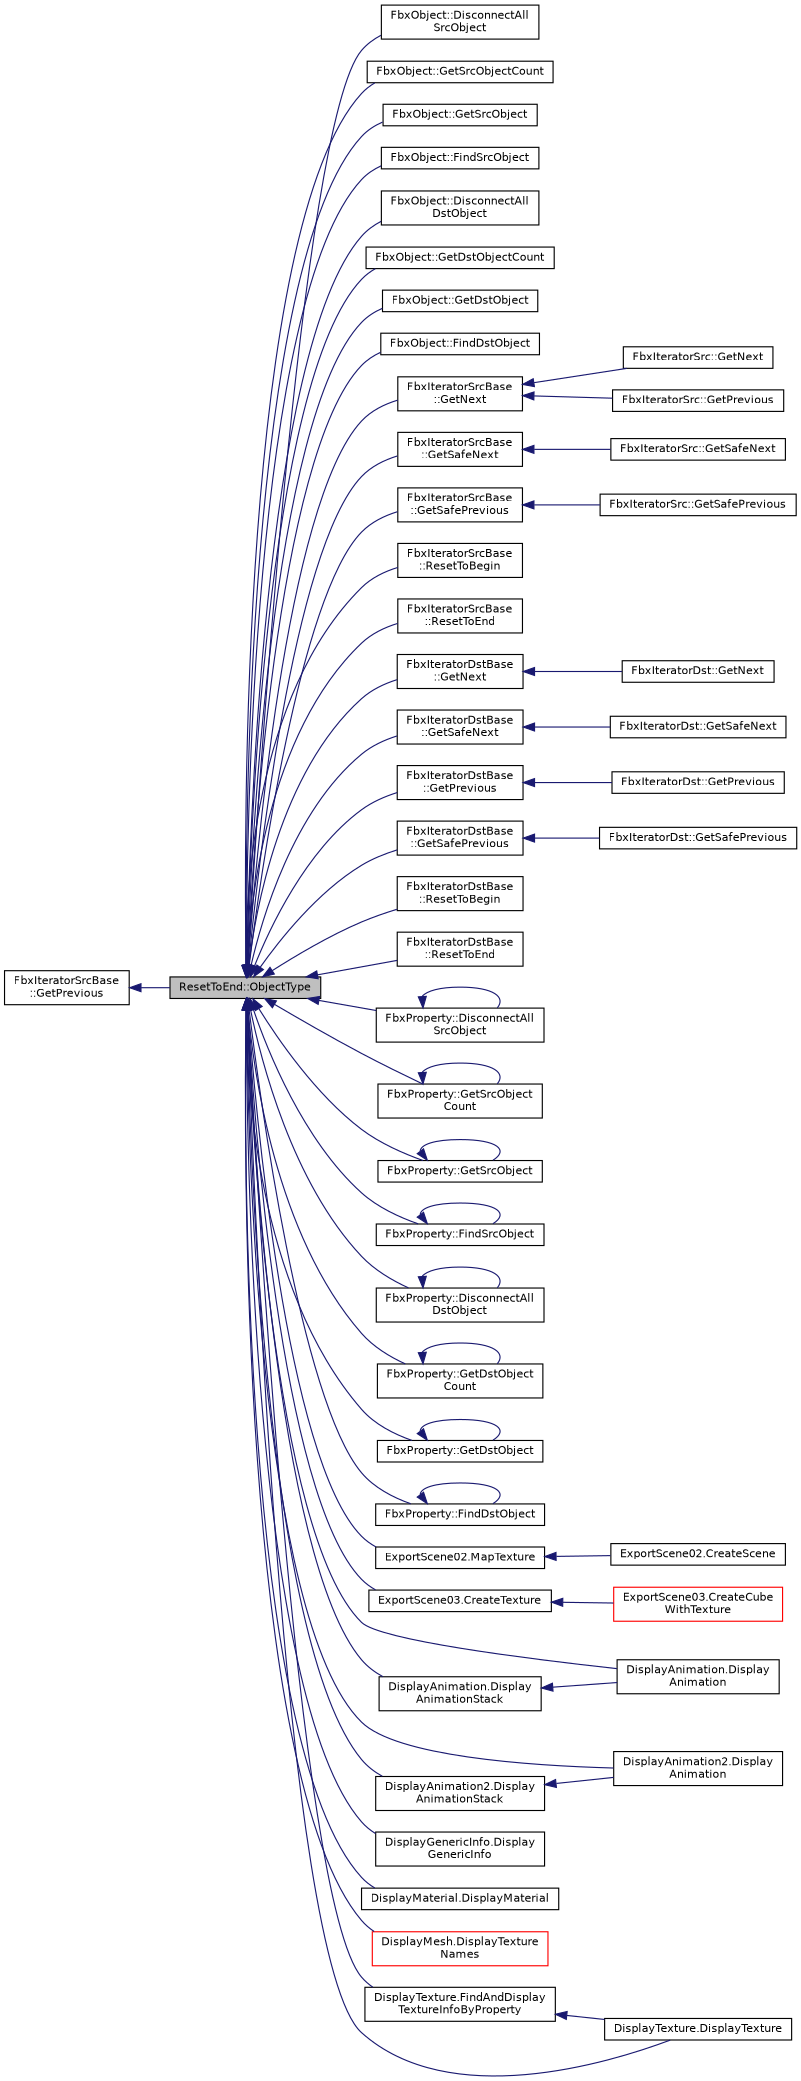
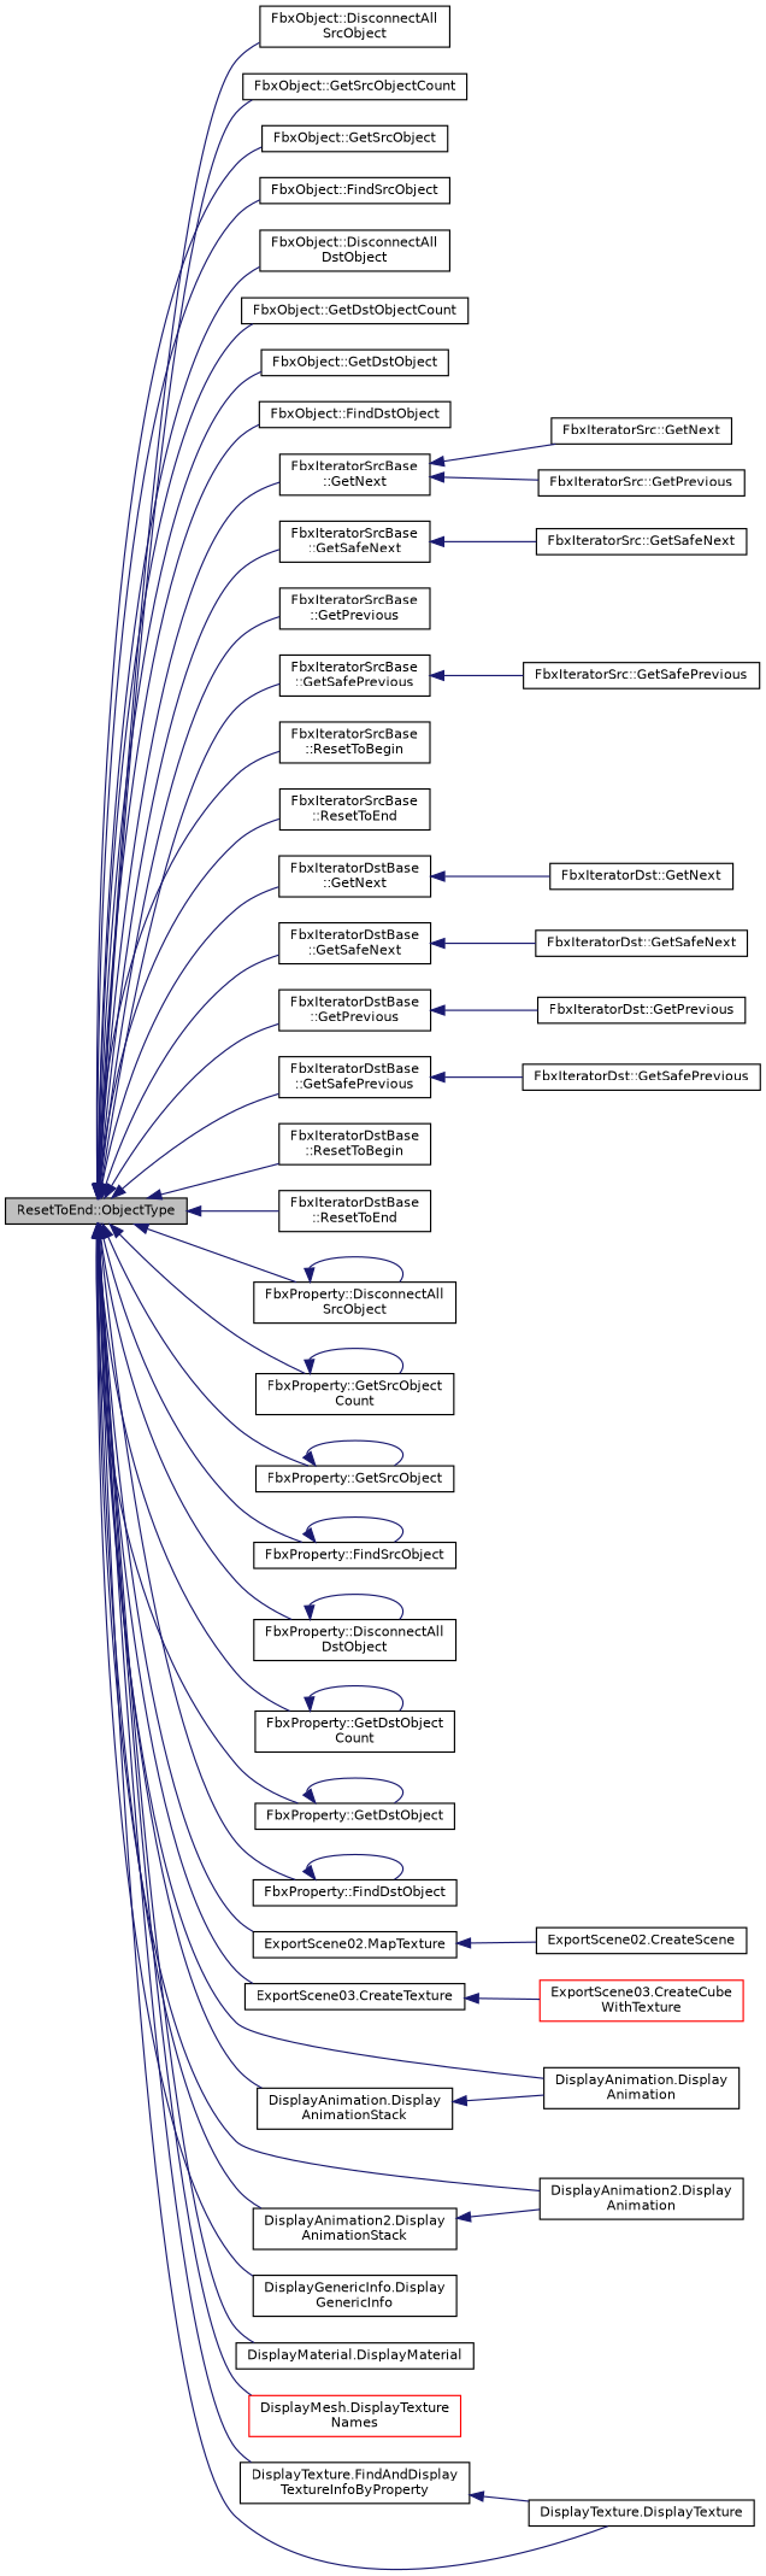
  digraph {
    rankdir=LR
    node [color=black fillcolor=white fontname=Helvetica fontsize=10 shape=record style=filled]
    edge [color=midnightblue dir=back fontname=Helvetica fontsize=10 labelfontname=Helvetica labelfontsize=10 style=solid]
    n1 [fillcolor=grey75 fontcolor=black height=0.2 label="ResetToEnd::ObjectType" width=0.4]
    n2 [height=0.2 label="FbxObject::DisconnectAll\lSrcObject" width=0.4]
    n3 [height=0.2 label="FbxObject::GetSrcObjectCount" width=0.4]
    n4 [height=0.2 label="FbxObject::GetSrcObject" width=0.4]
    n5 [height=0.2 label="FbxObject::FindSrcObject" width=0.4]
    n6 [height=0.2 label="FbxObject::DisconnectAll\lDstObject" width=0.4]
    n7 [height=0.2 label="FbxObject::GetDstObjectCount" width=0.4]
    n8 [height=0.2 label="FbxObject::GetDstObject" width=0.4]
    n9 [height=0.2 label="FbxObject::FindDstObject" width=0.4]
    n10 [height=0.2 label="FbxIteratorSrcBase\l::GetNext" width=0.4]
    n11 [height=0.2 label="FbxIteratorSrcBase\l::GetSafeNext" width=0.4]
    n12 [height=0.2 label="FbxIteratorSrcBase\l::GetPrevious" width=0.4]
    n13 [height=0.2 label="FbxIteratorSrcBase\l::GetSafePrevious" width=0.4]
    n14 [height=0.2 label="FbxIteratorSrcBase\l::ResetToBegin" width=0.4]
    n15 [height=0.2 label="FbxIteratorSrcBase\l::ResetToEnd" width=0.4]
    n16 [height=0.2 label="FbxIteratorDstBase\l::GetNext" width=0.4]
    n17 [height=0.2 label="FbxIteratorDstBase\l::GetSafeNext" width=0.4]
    n18 [height=0.2 label="FbxIteratorDstBase\l::GetPrevious" width=0.4]
    n19 [height=0.2 label="FbxIteratorDstBase\l::GetSafePrevious" width=0.4]
    n20 [height=0.2 label="FbxIteratorDstBase\l::ResetToBegin" width=0.4]
    n21 [height=0.2 label="FbxIteratorDstBase\l::ResetToEnd" width=0.4]
    n22 [height=0.2 label="FbxProperty::DisconnectAll\lSrcObject" width=0.4]
    n23 [height=0.2 label="FbxProperty::GetSrcObject\lCount" width=0.4]
    n24 [height=0.2 label="FbxProperty::GetSrcObject" width=0.4]
    n25 [height=0.2 label="FbxProperty::FindSrcObject" width=0.4]
    n26 [height=0.2 label="FbxProperty::DisconnectAll\lDstObject" width=0.4]
    n27 [height=0.2 label="FbxProperty::GetDstObject\lCount" width=0.4]
    n28 [height=0.2 label="FbxProperty::GetDstObject" width=0.4]
    n29 [height=0.2 label="FbxProperty::FindDstObject" width=0.4]
    n30 [height=0.2 label="ExportScene02.MapTexture" width=0.4]
    n31 [height=0.2 label="ExportScene03.CreateTexture" width=0.4]
    n32 [height=0.2 label="DisplayAnimation.Display\lAnimation" width=0.4]
    n33 [height=0.2 label="DisplayAnimation.Display\lAnimationStack" width=0.4]
    n34 [height=0.2 label="DisplayAnimation2.Display\lAnimation" width=0.4]
    n35 [height=0.2 label="DisplayAnimation2.Display\lAnimationStack" width=0.4]
    n36 [height=0.2 label="DisplayGenericInfo.Display\lGenericInfo" width=0.4]
    n37 [height=0.2 label="DisplayMaterial.DisplayMaterial" width=0.4]
    n38 [color=red height=0.2 label="DisplayMesh.DisplayTexture\lNames" width=0.4]
    n39 [height=0.2 label="DisplayTexture.FindAndDisplay\lTextureInfoByProperty" width=0.4]
    n40 [height=0.2 label="DisplayTexture.DisplayTexture" width=0.4]
    n41 [height=0.2 label="FbxIteratorSrc::GetNext" width=0.4]
    n42 [height=0.2 label="FbxIteratorSrc::GetPrevious" width=0.4]
    n43 [height=0.2 label="FbxIteratorSrc::GetSafeNext" width=0.4]
    n44 [height=0.2 label="FbxIteratorSrc::GetSafePrevious" width=0.4]
    n45 [height=0.2 label="FbxIteratorDst::GetNext" width=0.4]
    n46 [height=0.2 label="FbxIteratorDst::GetSafeNext" width=0.4]
    n47 [height=0.2 label="FbxIteratorDst::GetPrevious" width=0.4]
    n48 [height=0.2 label="FbxIteratorDst::GetSafePrevious" width=0.4]
    n49 [height=0.2 label="ExportScene02.CreateScene" width=0.4]
    n50 [color=red height=0.2 label="ExportScene03.CreateCube\lWithTexture" width=0.4]
    n1 -> n2
    n1 -> n3
    n1 -> n4
    n1 -> n5
    n1 -> n6
    n1 -> n7
    n1 -> n8
    n1 -> n9
    n1 -> n10
    n1 -> n11
-   n12 -> n1
+   n1 -> n12
    n1 -> n13
    n1 -> n14
    n1 -> n15
    n1 -> n16
    n1 -> n17
    n1 -> n18
    n1 -> n19
    n1 -> n20
    n1 -> n21
    n1 -> n22
    n1 -> n23
    n1 -> n24
    n1 -> n25
    n1 -> n26
    n1 -> n27
    n1 -> n28
    n1 -> n29
    n1 -> n30
    n1 -> n31
    n1 -> n32
    n1 -> n33
    n1 -> n34
    n1 -> n35
    n1 -> n36
    n1 -> n37
    n1 -> n38
    n1 -> n39
    n1 -> n40
    n10 -> n41
    n10 -> n42
    n11 -> n43
    n13 -> n44
    n16 -> n45
    n17 -> n46
    n18 -> n47
    n19 -> n48
    n22 -> n22
    n23 -> n23
    n24 -> n24
    n25 -> n25
    n26 -> n26
    n27 -> n27
    n28 -> n28
    n29 -> n29
    n30 -> n49
    n31 -> n50
    n33 -> n32
    n35 -> n34
    n39 -> n40
  }
